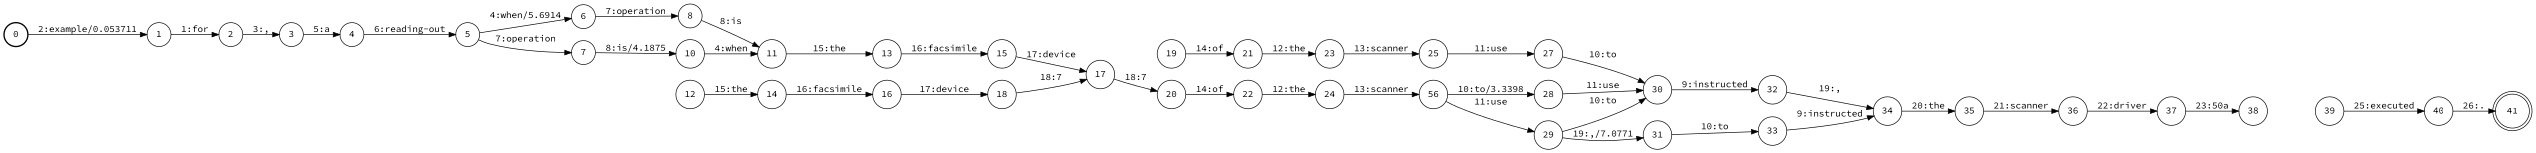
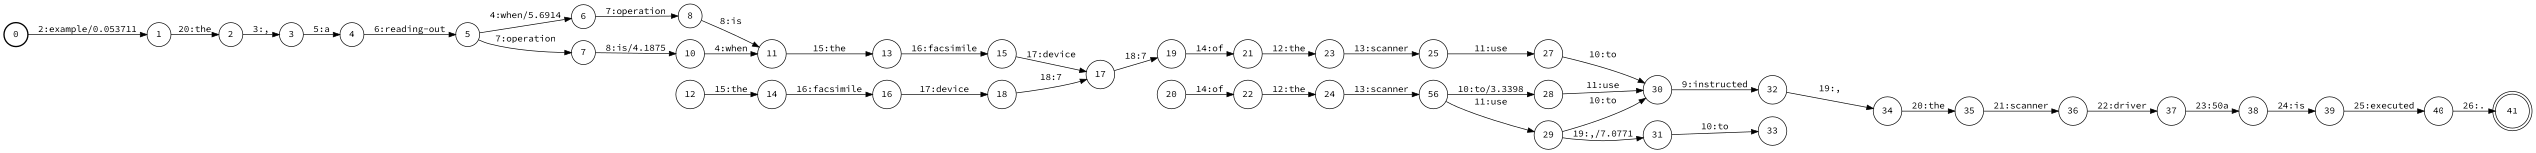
  digraph {
    fontname="Source Code Pro"
    nodesep=0.25
    rankdir=LR
    ranksep=0.4
    node [fontname="Source Code Pro" fontsize=14 shape=circle style=solid]
    edge [fontname="Source Code Pro" fontsize=14]
    n1 [label=0 style=bold]
    n2 [label=1]
    n3 [label=2]
    n4 [label=3]
    n5 [label=4]
    n6 [label=5]
    n7 [label=6]
    n8 [label=7]
    n9 [label=8]
    n10 [label=10]
    n11 [label=11]
    n12 [label=13]
    n13 [label=12]
    n14 [label=14]
    n15 [label=15]
    n16 [label=16]
    n17 [label=17]
    n18 [label=18]
    n19 [label=19]
    n20 [label=21]
    n21 [label=20]
    n22 [label=22]
    n23 [label=23]
    n24 [label=24]
    n25 [label=25]
    n26 [label=56]
    n27 [label=27]
    n28 [label=28]
    n29 [label=29]
    n30 [label=30]
    n31 [label=31]
    n32 [label=32]
    n33 [label=33]
    n34 [label=34]
    n35 [label=35]
    n36 [label=36]
    n37 [label=37]
    n38 [label=38]
    n39 [label=39]
    n40 [label=40]
    n41 [label=41 shape=doublecircle]
    n1 -> n2 [label="2:example/0.053711"]
-   n2 -> n3 [label="1:for"]
+   n2 -> n3 [label="20:the"]
    n3 -> n4 [label="3:,"]
    n4 -> n5 [label="5:a"]
    n5 -> n6 [label="6:reading-out"]
    n6 -> n7 [label="4:when/5.6914"]
    n6 -> n8 [label="7:operation"]
    n7 -> n9 [label="7:operation"]
    n8 -> n10 [label="8:is/4.1875"]
    n9 -> n11 [label="8:is"]
    n10 -> n11 [label="4:when"]
    n11 -> n12 [label="15:the"]
    n12 -> n15 [label="16:facsimile"]
    n13 -> n14 [label="15:the"]
    n14 -> n16 [label="16:facsimile"]
    n15 -> n17 [label="17:device"]
    n16 -> n18 [label="17:device"]
-   n17 -> n21 [label="18:7"]
+   n17 -> n19 [label="18:7"]
    n18 -> n17 [label="18:7"]
    n19 -> n20 [label="14:of"]
    n20 -> n23 [label="12:the"]
    n21 -> n22 [label="14:of"]
    n22 -> n24 [label="12:the"]
    n23 -> n25 [label="13:scanner"]
    n24 -> n26 [label="13:scanner"]
    n25 -> n27 [label="11:use"]
    n26 -> n28 [label="10:to/3.3398"]
    n26 -> n29 [label="11:use"]
    n27 -> n30 [label="10:to"]
    n28 -> n30 [label="11:use"]
    n29 -> n30 [label="10:to"]
    n29 -> n31 [label="19:,/7.0771"]
    n30 -> n32 [label="9:instructed"]
    n31 -> n33 [label="10:to"]
    n32 -> n34 [label="19:,"]
-   n33 -> n34 [label="9:instructed"]
    n34 -> n35 [label="20:the"]
    n35 -> n36 [label="21:scanner"]
    n36 -> n37 [label="22:driver"]
    n37 -> n38 [label="23:50a"]
+   n38 -> n39 [label="24:is"]
    n39 -> n40 [label="25:executed"]
    n40 -> n41 [label="26:."]
  }
